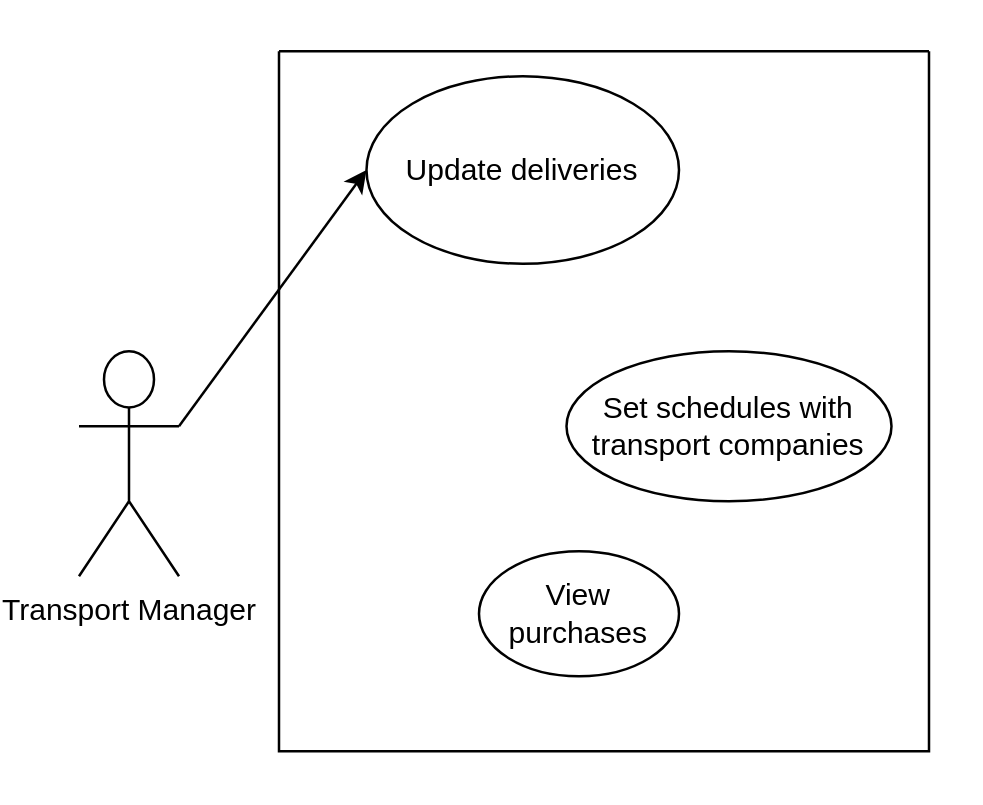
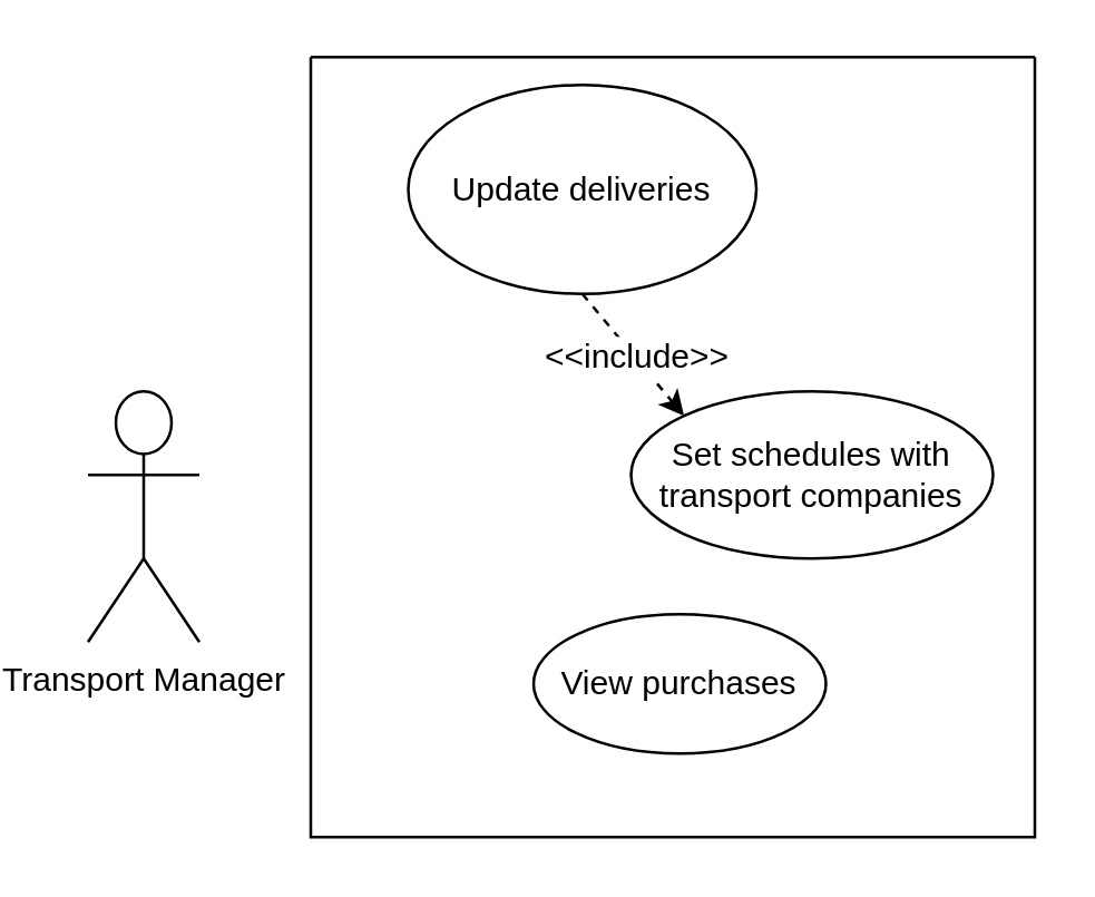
  <mxCell id="0" />
  <mxCell id="1" parent="0" />
  <mxCell id="2" value="Transport Manager" style="shape=umlActor;verticalLabelPosition=bottom;verticalAlign=top;html=1;outlineConnect=0;" vertex="1" parent="1"><mxGeometry x="20" y="140" width="40" height="90" as="geometry" /></mxCell>
- <mxCell id="3" value="" style="endArrow=classic;html=1;rounded=0;exitX=1;exitY=0.333;exitDx=0;exitDy=0;exitPerimeter=0;entryX=0;entryY=0.5;entryDx=0;entryDy=0;" edge="1" parent="1" source="2" target="5"><mxGeometry width="50" height="50" relative="1" as="geometry"><mxPoint x="200" y="200" as="sourcePoint" /><mxPoint x="250" y="150" as="targetPoint" /></mxGeometry></mxCell>
  <mxCell id="4" value="" style="swimlane;startSize=0;" vertex="1" parent="1"><mxGeometry x="100" y="20" width="260" height="280" as="geometry"><mxRectangle x="120" y="20" width="50" height="40" as="alternateBounds" /></mxGeometry></mxCell>
  <mxCell id="5" value="Update deliveries" style="ellipse;whiteSpace=wrap;html=1;" vertex="1" parent="4"><mxGeometry x="35" y="10" width="125" height="75" as="geometry" /></mxCell>
  <mxCell id="6" value="Set schedules with transport companies" style="ellipse;whiteSpace=wrap;html=1;" vertex="1" parent="4"><mxGeometry x="115" y="120" width="130" height="60" as="geometry" /></mxCell>
- <mxCell id="9" value="View purchases" style="ellipse;whiteSpace=wrap;html=1;" vertex="1" parent="4"><mxGeometry x="80" y="200" width="80" height="50" as="geometry" /></mxCell>
+ <mxCell id="7" value="" style="endArrow=classic;html=1;rounded=0;exitX=0.5;exitY=1;exitDx=0;exitDy=0;entryX=0;entryY=0;entryDx=0;entryDy=0;dashed=1;" edge="1" parent="4" source="5" target="6"><mxGeometry relative="1" as="geometry"><mxPoint x="85" y="120" as="sourcePoint" /><mxPoint x="-25" y="200" as="targetPoint" /></mxGeometry></mxCell>
+ <mxCell id="8" value="&lt;span style=&quot;font-size: 12px; background-color: rgb(255, 255, 255);&quot;&gt;&amp;lt;&amp;lt;include&amp;gt;&amp;gt;&lt;/span&gt;" style="edgeLabel;resizable=0;html=1;align=center;verticalAlign=middle;" connectable="0" vertex="1" parent="7"><mxGeometry relative="1" as="geometry" /></mxCell>
+ <mxCell id="9" value="View purchases" style="ellipse;whiteSpace=wrap;html=1;" vertex="1" parent="4"><mxGeometry x="80" y="200" width="105" height="50" as="geometry" /></mxCell>
